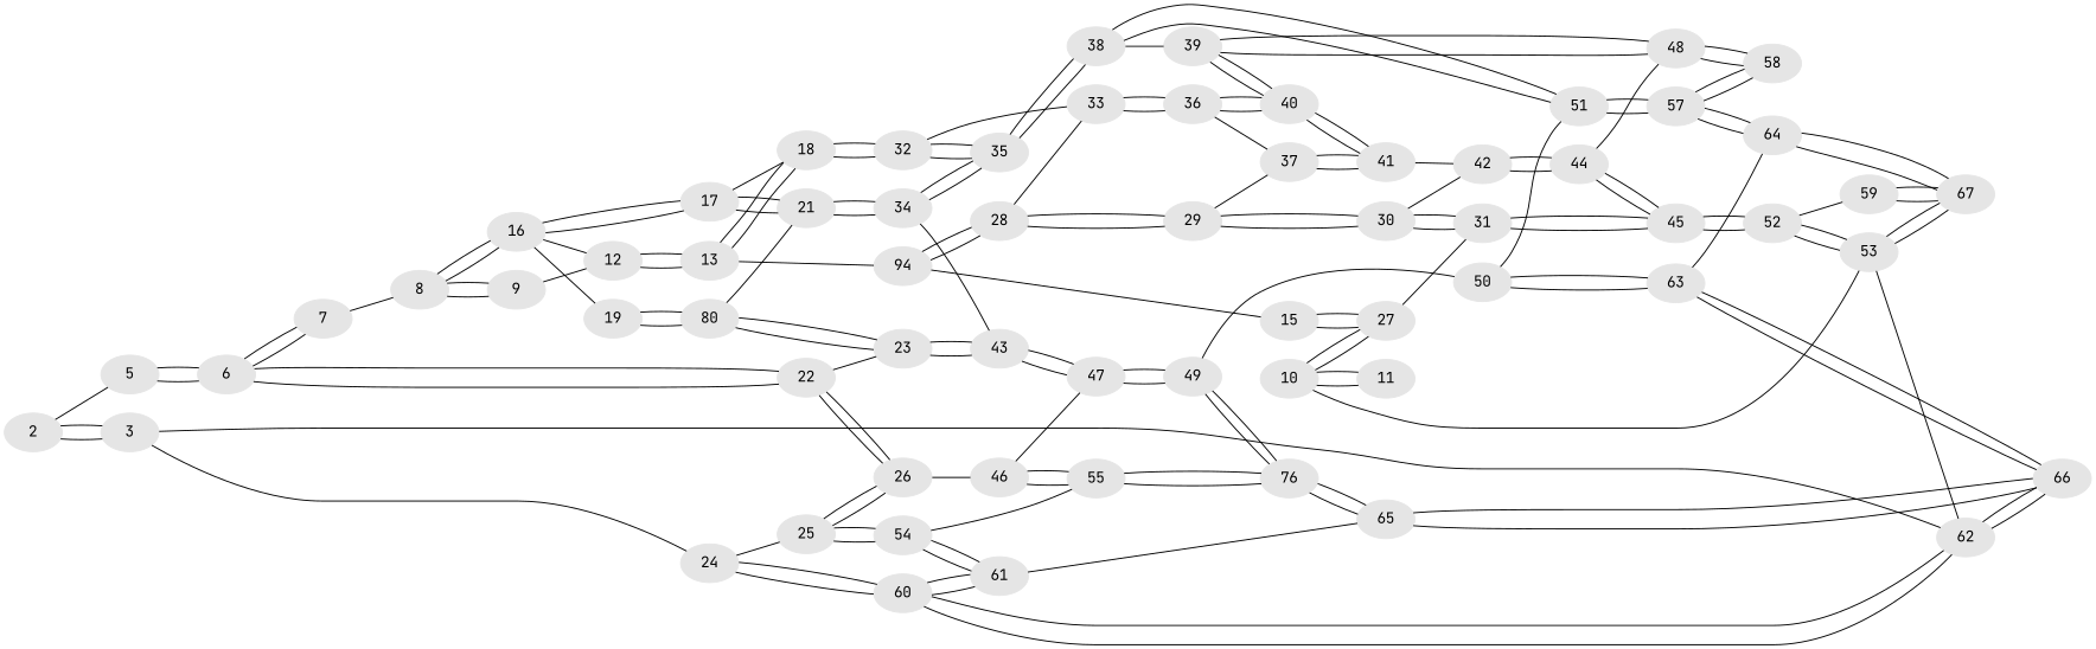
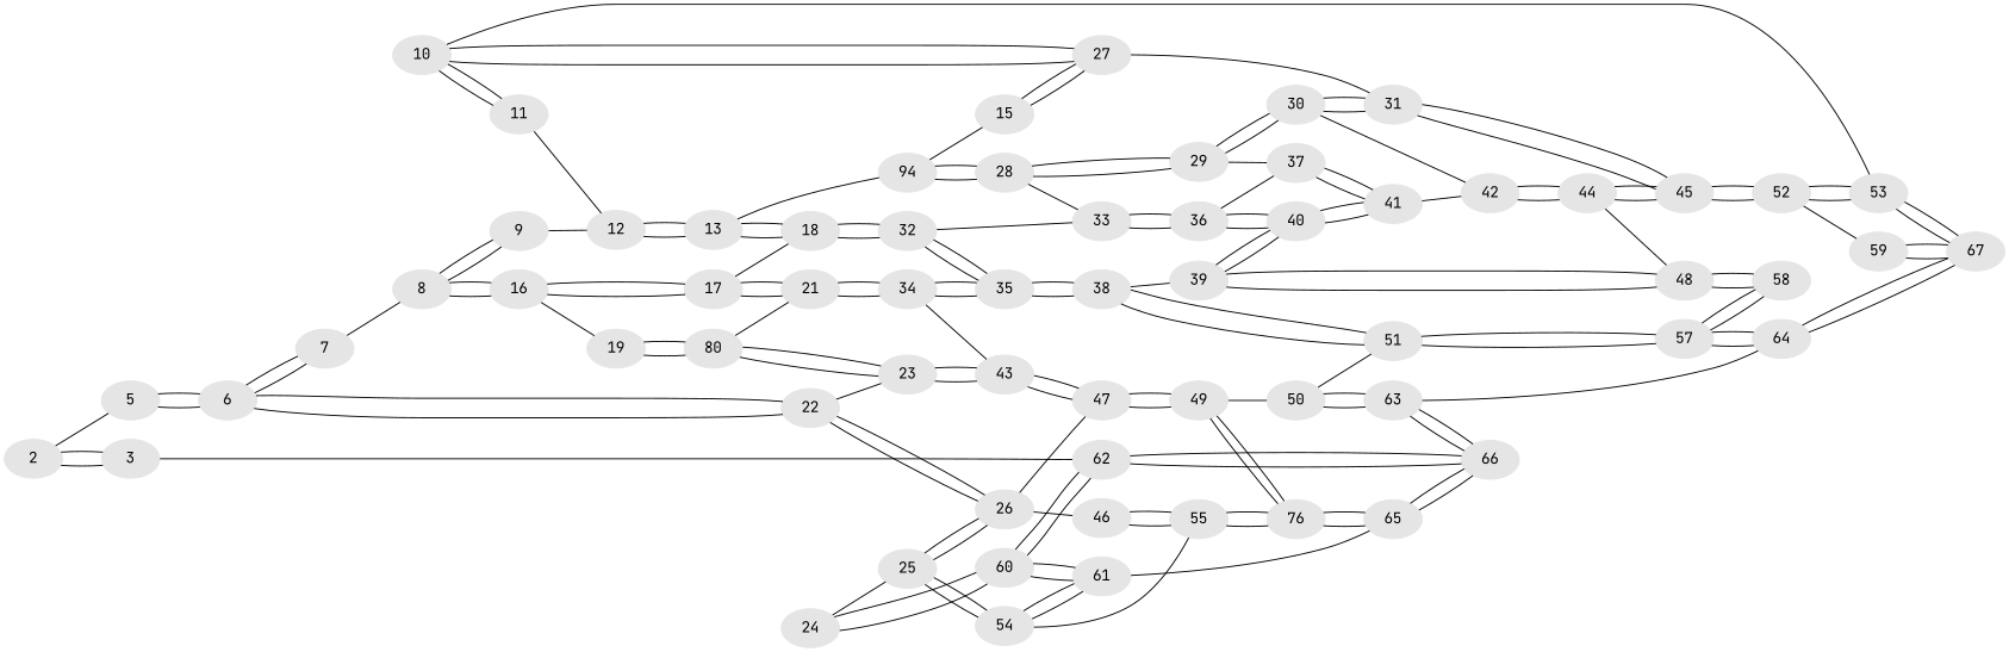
  graph {
    fontname="JetBrains Mono"
    rankdir=LR
    node [color=gray90 fontname="JetBrains Mono" style=filled]
    edge [fontname="JetBrains Mono"]
    2
    5
    3
    6
    24
    62
    25
    60
    66
    9
    12
    10
    11
    27
    53
    7
    22
    8
    23
    26
    16
    n22 [label=80]
    19
    17
    13
    31
    67
    15
    n29 [label=94]
    18
    28
    32
    29
    33
    21
    34
    35
    43
    46
    47
    54
    61
    55
    45
    30
    37
    36
    42
    41
    44
    52
    38
    40
    39
    51
    48
    57
    58
    49
    59
    n61 [label=76]
    50
    63
    65
    64
    2 -- 5
    2 -- 3
    2 -- 3
    5 -- 6
    5 -- 6
-   3 -- 24
    3 -- 62
    6 -- 7
    6 -- 7
    6 -- 22
    6 -- 22
    24 -- 25
    24 -- 60
    24 -- 60
    62 -- 66
    62 -- 66
    25 -- 26
    25 -- 26
    25 -- 54
    25 -- 54
    60 -- 62
    60 -- 62
    60 -- 61
    60 -- 61
    9 -- 12
    12 -- 13
    12 -- 13
    10 -- 11
    10 -- 11
    10 -- 27
    10 -- 27
    10 -- 53
-   16 -- 12
+   11 -- 12
    27 -- 31
-   53 -- 62
    53 -- 67
    53 -- 67
    7 -- 8
    22 -- 23
    22 -- 26
    22 -- 26
    8 -- 9
    8 -- 9
    8 -- 16
    8 -- 16
    23 -- 43
    23 -- 43
    26 -- 46
    16 -- 19
    16 -- 17
    16 -- 17
    n22 -- 23
    n22 -- 23
    n22 -- 21
    19 -- n22
    19 -- n22
    17 -- 18
    17 -- 21
    17 -- 21
    13 -- n29
    13 -- 18
    13 -- 18
    31 -- 45
    31 -- 45
    15 -- 27
    15 -- 27
    n29 -- 15
    n29 -- 28
    n29 -- 28
    18 -- 32
    18 -- 32
    28 -- 29
    28 -- 29
    28 -- 33
    32 -- 33
    32 -- 35
    32 -- 35
    29 -- 30
    29 -- 30
    29 -- 37
    33 -- 36
    33 -- 36
    21 -- 34
    21 -- 34
    34 -- 35
    34 -- 35
    34 -- 43
    35 -- 38
    35 -- 38
    43 -- 47
    43 -- 47
-   46 -- 47
+   26 -- 47
    46 -- 55
    46 -- 55
    47 -- 49
    47 -- 49
    54 -- 61
    54 -- 61
    54 -- 55
    61 -- 65
    55 -- n61
    55 -- n61
    45 -- 52
    45 -- 52
    30 -- 31
    30 -- 31
    30 -- 42
    37 -- 41
    37 -- 41
    36 -- 37
    36 -- 40
    36 -- 40
    42 -- 44
    42 -- 44
    41 -- 42
    44 -- 45
    44 -- 45
    44 -- 48
    52 -- 53
    52 -- 53
    52 -- 59
    38 -- 39
    38 -- 51
    38 -- 51
    40 -- 41
    40 -- 41
    39 -- 40
    39 -- 40
    39 -- 48
    39 -- 48
    51 -- 57
    51 -- 57
    48 -- 58
    48 -- 58
    57 -- 58
    57 -- 58
    57 -- 64
    57 -- 64
    49 -- n61
    49 -- n61
    49 -- 50
    59 -- 67
    59 -- 67
    n61 -- 65
    n61 -- 65
    50 -- 51
    50 -- 63
    50 -- 63
    63 -- 66
    63 -- 66
    63 -- 64
    65 -- 66
    65 -- 66
    64 -- 67
    64 -- 67
  }
